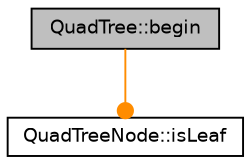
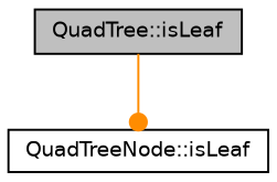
  digraph {
    rankdir=TB
    node [color=black fontname=Helvetica fontsize=10 shape=record style=filled]
-   n1 [fillcolor=grey75 fontcolor=black height=0.2 label="QuadTree::begin" width=0.4]
+   n1 [fillcolor=grey75 fontcolor=black height=0.2 label="QuadTree::isLeaf" width=0.4]
    n2 [fillcolor=white height=0.2 label="QuadTreeNode::isLeaf" width=0.4]
    n1 -> n2 [color=darkorange fontname=Helvetica fontsize=10 labelfontname=Helvetica labelfontsize=10 style=solid arrowhead=dot]
  }
